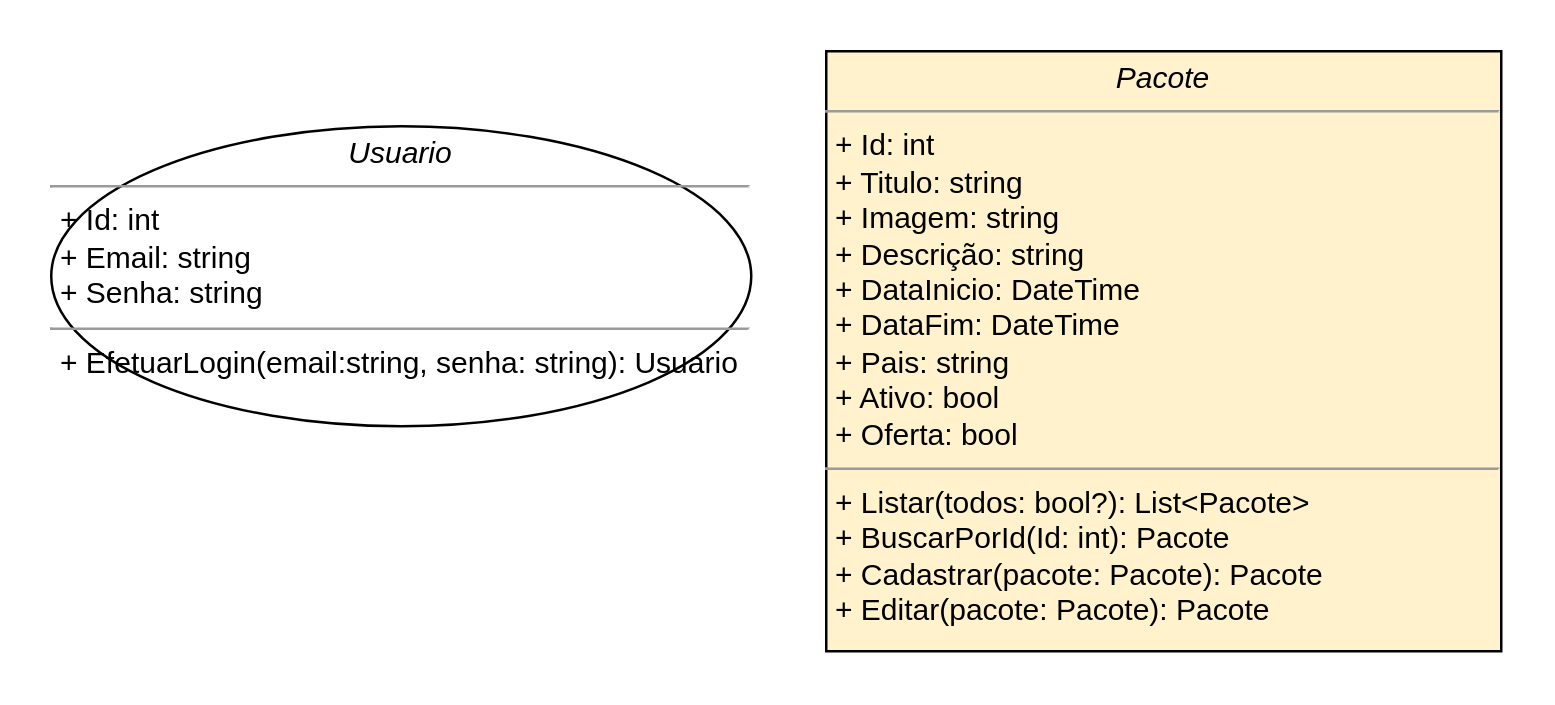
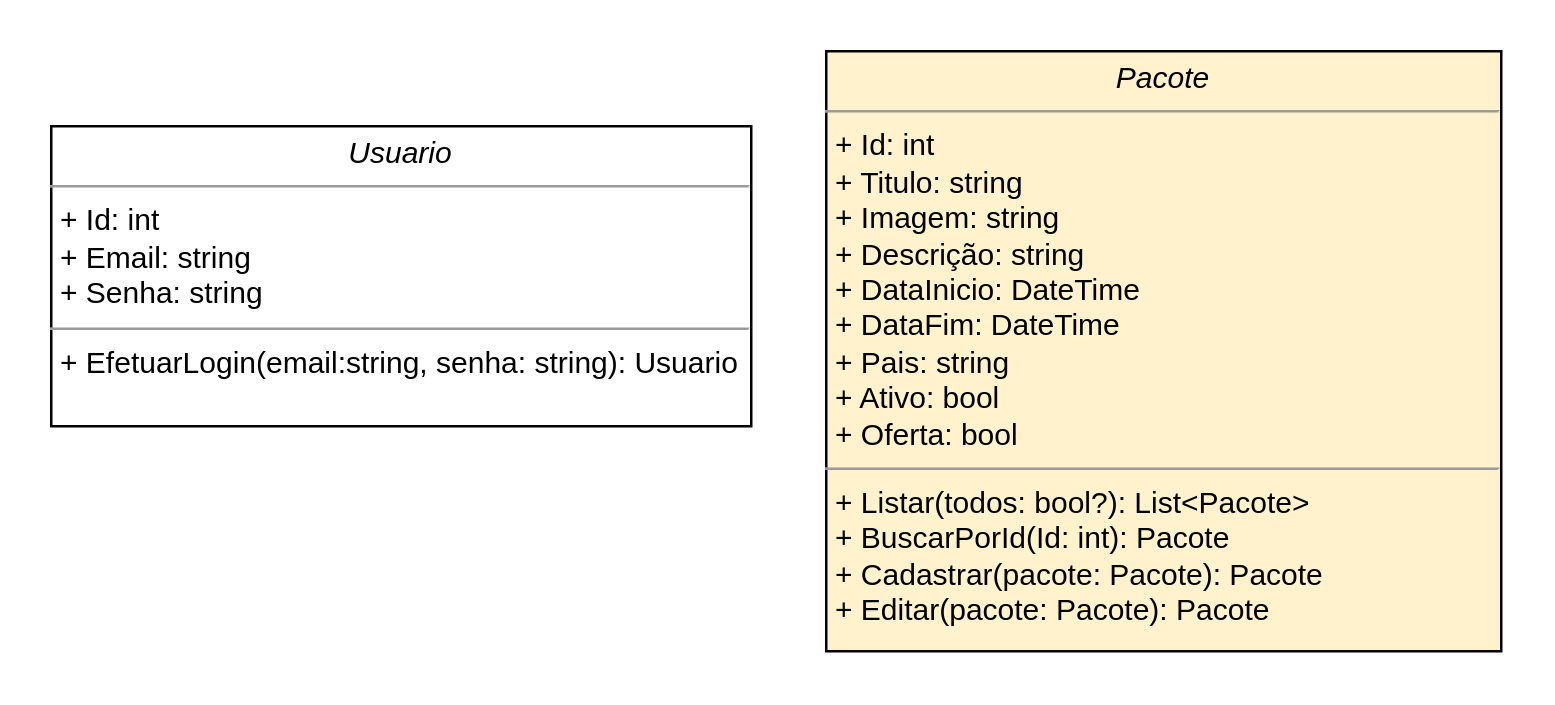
  <mxCell id="0" />
  <mxCell id="1" parent="0" />
- <mxCell id="2" value="&lt;p style=&quot;margin: 0px ; margin-top: 4px ; text-align: center&quot;&gt;&lt;i&gt;Usuario&lt;/i&gt;&lt;/p&gt;&lt;hr size=&quot;1&quot;&gt;&lt;p style=&quot;margin: 0px ; margin-left: 4px&quot;&gt;+ Id: int&lt;br&gt;+ Email: string&lt;/p&gt;&lt;p style=&quot;margin: 0px ; margin-left: 4px&quot;&gt;+ Senha: string&lt;/p&gt;&lt;hr size=&quot;1&quot;&gt;&lt;p style=&quot;margin: 0px ; margin-left: 4px&quot;&gt;+ EfetuarLogin(email:string, senha: string): Usuario&lt;br&gt;&lt;/p&gt;" style="ellipse;verticalAlign=top;align=left;overflow=fill;fontSize=12;fontFamily=Helvetica;html=1;" vertex="1" parent="1"><mxGeometry x="20" y="50" width="280" height="120" as="geometry" /></mxCell>
+ <mxCell id="2" value="&lt;p style=&quot;margin: 0px ; margin-top: 4px ; text-align: center&quot;&gt;&lt;i&gt;Usuario&lt;/i&gt;&lt;/p&gt;&lt;hr size=&quot;1&quot;&gt;&lt;p style=&quot;margin: 0px ; margin-left: 4px&quot;&gt;+ Id: int&lt;br&gt;+ Email: string&lt;/p&gt;&lt;p style=&quot;margin: 0px ; margin-left: 4px&quot;&gt;+ Senha: string&lt;/p&gt;&lt;hr size=&quot;1&quot;&gt;&lt;p style=&quot;margin: 0px ; margin-left: 4px&quot;&gt;+ EfetuarLogin(email:string, senha: string): Usuario&lt;br&gt;&lt;/p&gt;" style="verticalAlign=top;align=left;overflow=fill;fontSize=12;fontFamily=Helvetica;html=1;" vertex="1" parent="1"><mxGeometry x="20" y="50" width="280" height="120" as="geometry" /></mxCell>
  <mxCell id="3" value="&lt;p style=&quot;margin: 0px ; margin-top: 4px ; text-align: center&quot;&gt;&lt;i&gt;Pacote&lt;/i&gt;&lt;/p&gt;&lt;hr size=&quot;1&quot;&gt;&lt;p style=&quot;margin: 0px ; margin-left: 4px&quot;&gt;+ Id: int&lt;br&gt;+ Titulo: string&lt;/p&gt;&lt;p style=&quot;margin: 0px ; margin-left: 4px&quot;&gt;+ Imagem: string&lt;/p&gt;&lt;p style=&quot;margin: 0px ; margin-left: 4px&quot;&gt;+ Descrição: string&lt;/p&gt;&lt;p style=&quot;margin: 0px ; margin-left: 4px&quot;&gt;+ DataInicio: DateTime&lt;/p&gt;&lt;p style=&quot;margin: 0px ; margin-left: 4px&quot;&gt;+ DataFim: DateTime&lt;/p&gt;&lt;p style=&quot;margin: 0px ; margin-left: 4px&quot;&gt;+ Pais: string&lt;/p&gt;&lt;p style=&quot;margin: 0px ; margin-left: 4px&quot;&gt;+ Ativo: bool&lt;/p&gt;&lt;p style=&quot;margin: 0px ; margin-left: 4px&quot;&gt;+ Oferta: bool&lt;/p&gt;&lt;hr size=&quot;1&quot;&gt;&lt;p style=&quot;margin: 0px ; margin-left: 4px&quot;&gt;+ Listar(todos: bool?): List&amp;lt;Pacote&amp;gt;&lt;br&gt;&lt;/p&gt;&lt;p style=&quot;margin: 0px ; margin-left: 4px&quot;&gt;+&amp;nbsp;&lt;span&gt;BuscarPorId(Id: int): Pacote&lt;/span&gt;&lt;/p&gt;&lt;p style=&quot;margin: 0px ; margin-left: 4px&quot;&gt;+ Cadastrar(pacote: Pacote): Pacote&lt;/p&gt;&lt;p style=&quot;margin: 0px ; margin-left: 4px&quot;&gt;+ Editar(pacote: Pacote): Pacote&lt;/p&gt;" style="verticalAlign=top;align=left;overflow=fill;fontSize=12;fontFamily=Helvetica;html=1;fillColor=#fff2cc;" vertex="1" parent="1"><mxGeometry x="330" y="20" width="270" height="240" as="geometry" /></mxCell>
